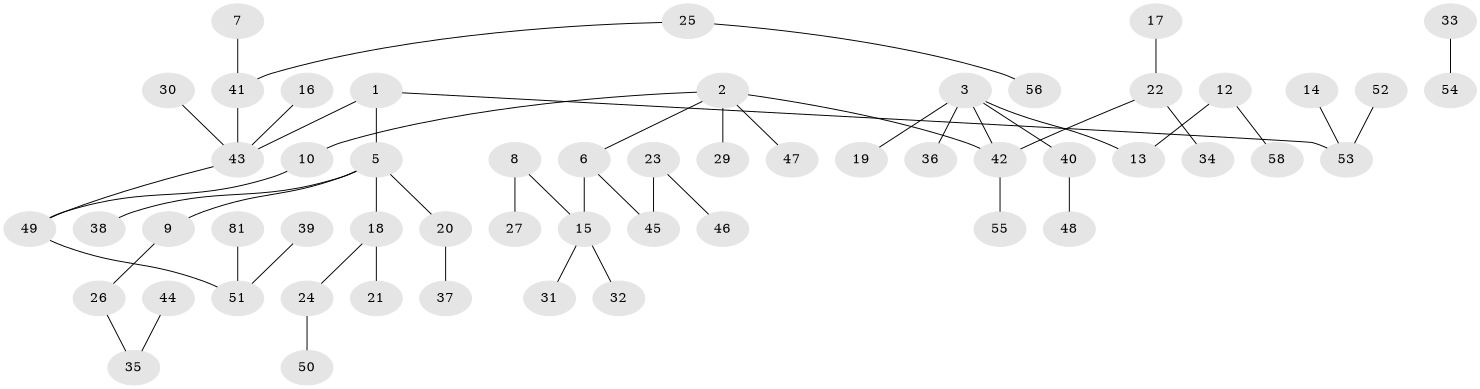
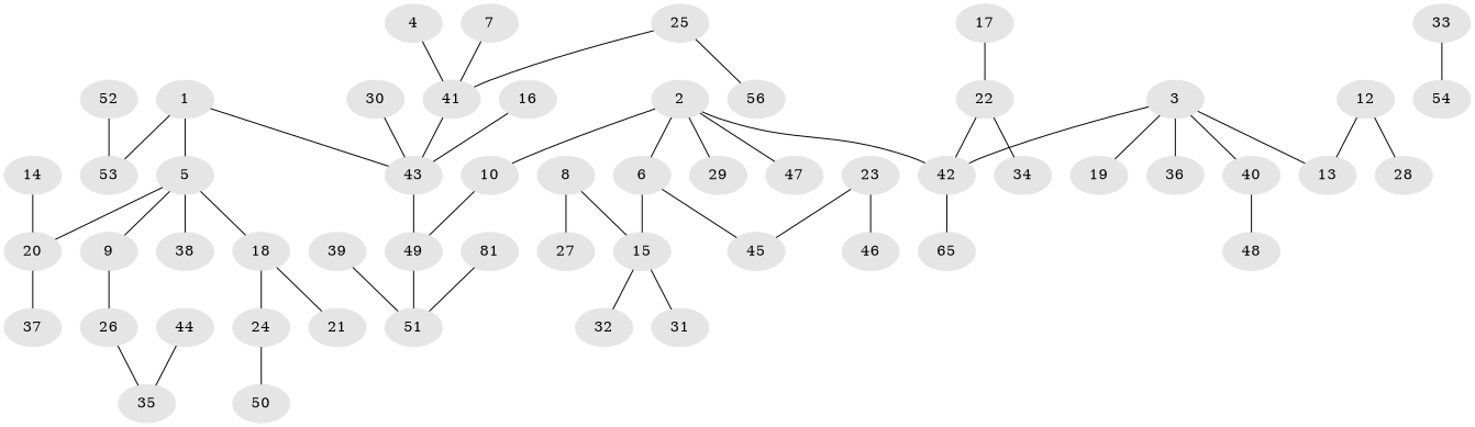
  graph {
    node [color=gray90 style=filled]
    edge [weight=1.0]
    1
    5
    43
    53
    9
    18
    20
    38
    49
    2
    6
    10
    29
    42
    47
    15
    45
-   55
+   55 [label=65]
    3
    13
    19
    36
    40
    48
+   4
    41
    26
    21
    24
    37
    31
    32
    7
    8
    27
    35
    51
    n38 [label=81]
    12
-   28 [label=58]
+   28
    14
    33
    54
    16
    17
    22
    34
    50
    23
    46
    25
    56
    30
    39
    44
    52
    1 -- 5
    1 -- 43
    1 -- 53
    5 -- 9
    5 -- 18
    5 -- 20
    5 -- 38
    43 -- 49
    9 -- 26
    18 -- 21
    18 -- 24
    20 -- 37
    49 -- 51
    2 -- 6
    2 -- 10
    2 -- 29
    2 -- 42
    2 -- 47
    6 -- 15
    6 -- 45
    10 -- 49
    42 -- 55
    15 -- 31
    15 -- 32
    3 -- 42
    3 -- 13
    3 -- 19
    3 -- 36
    3 -- 40
    40 -- 48
+   4 -- 41
    41 -- 43
    26 -- 35
    24 -- 50
    7 -- 41
    8 -- 15
    8 -- 27
    n38 -- 51
    12 -- 13
    12 -- 28
-   14 -- 53
+   14 -- 20
    33 -- 54
    16 -- 43
    17 -- 22
    22 -- 42
    22 -- 34
    23 -- 45
    23 -- 46
    25 -- 41
    25 -- 56
    30 -- 43
    39 -- 51
    44 -- 35
    52 -- 53
  }
